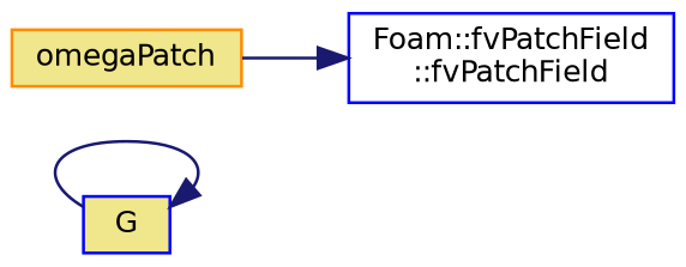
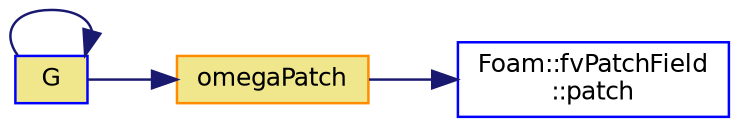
  digraph {
    rankdir=LR
    node [color=blue fillcolor=khaki fontname=Helvetica fontsize=10 shape=record style=filled]
    edge [color=midnightblue fontname=Helvetica fontsize=10 labelfontname=Helvetica labelfontsize=10 style=solid]
    n1 [fontcolor=black height=0.2 label=G width=0.4]
    n2 [color=darkorange height=0.2 label=omegaPatch width=0.4]
-   n3 [fillcolor=white height=0.2 label="Foam::fvPatchField\l::fvPatchField" width=0.4]
+   n3 [fillcolor=white height=0.2 label="Foam::fvPatchField\l::patch" width=0.4]
    n1 -> n1
+   n1 -> n2
    n2 -> n3
  }
